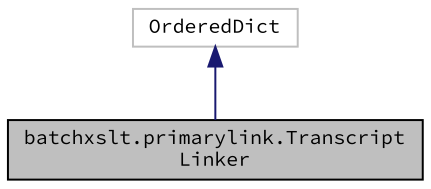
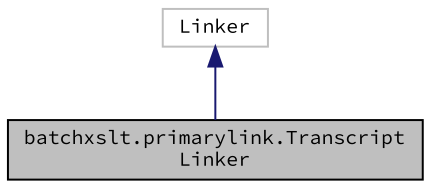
  digraph {
    fontname="Source Code Pro"
    node [fontname="Source Code Pro" fontsize=10 shape=record style=filled]
    n1 [color=black fillcolor=grey75 fontcolor=black height=0.2 label="batchxslt.primarylink.Transcript\lLinker" width=0.4]
-   n2 [color=grey75 fillcolor=white height=0.2 label=OrderedDict width=0.4]
+   n2 [color=grey75 fillcolor=white height=0.2 label=Linker width=0.4]
    n2 -> n1 [color=midnightblue dir=back fontname="Source Code Pro" fontsize=10 labelfontname=Helvetica labelfontsize=10 style=solid]
  }
